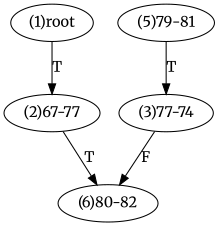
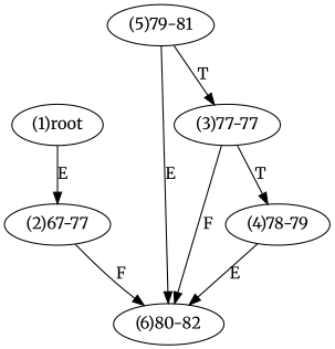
  digraph {
    fontname=Merriweather
    node [fontname=Merriweather]
    edge [fontname=Merriweather]
    n1 [label="(1)root"]
    n2 [label="(2)67-77"]
    n3 [label="(6)80-82"]
-   n4 [label="(3)77-74"]
+   n4 [label="(3)77-77"]
+   n5 [label="(4)78-79"]
    n6 [label="(5)79-81"]
-   n1 -> n2 [label=T]
-   n2 -> n3 [label=T]
+   n1 -> n2 [label=E]
+   n2 -> n3 [label=F]
    n4 -> n3 [label=F]
+   n4 -> n5 [label=T]
+   n5 -> n3 [label=E]
+   n6 -> n3 [label=E]
    n6 -> n4 [label=T]
  }
